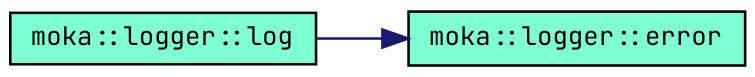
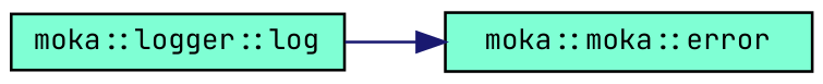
  digraph {
    rankdir=RL
    fontname="JetBrains Mono"
    node [color=black fillcolor=aquamarine fontname="JetBrains Mono" fontsize=10 shape=record style=filled]
-   n1 [fontcolor=black height=0.2 label="moka::logger::error" width=0.4]
+   n1 [fontcolor=black height=0.2 label="moka::moka::error" width=0.4]
    n2 [height=0.2 label="moka::logger::log" width=0.4]
    n1 -> n2 [color=midnightblue dir=back fontname="JetBrains Mono" fontsize=10 labelfontname=Helvetica labelfontsize=10 style=solid]
  }
